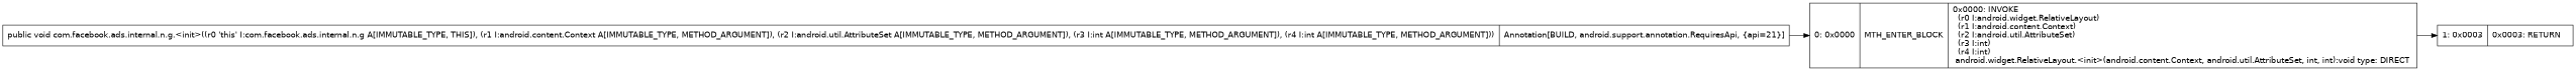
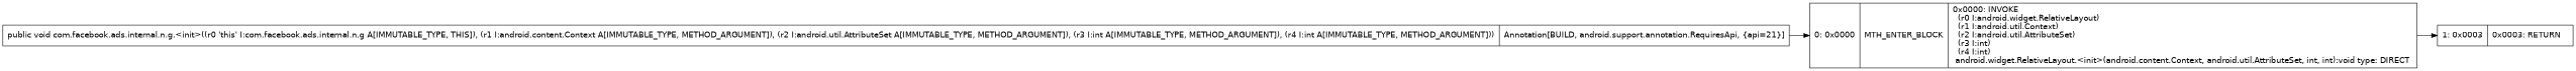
  digraph {
    rankdir=LR
    fontname="DejaVu Sans"
    node [shape=record fontname="DejaVu Sans"]
    edge [fontname="DejaVu Sans"]
-   n1 [label="{0\:\ 0x0000|MTH_ENTER_BLOCK\l|0x0000: INVOKE  \l  (r0 I:android.widget.RelativeLayout)\l  (r1 I:android.content.Context)\l  (r2 I:android.util.AttributeSet)\l  (r3 I:int)\l  (r4 I:int)\l android.widget.RelativeLayout.\<init\>(android.content.Context, android.util.AttributeSet, int, int):void type: DIRECT \l}"]
+   n1 [label="{0\:\ 0x0000|MTH_ENTER_BLOCK\l|0x0000: INVOKE  \l  (r0 I:android.widget.RelativeLayout)\l  (r1 I:android.util.Context)\l  (r2 I:android.util.AttributeSet)\l  (r3 I:int)\l  (r4 I:int)\l android.widget.RelativeLayout.\<init\>(android.content.Context, android.util.AttributeSet, int, int):void type: DIRECT \l}"]
    n2 [label="{1\:\ 0x0003|0x0003: RETURN   \l}"]
    n3 [label="{public void com.facebook.ads.internal.n.g.\<init\>((r0 'this' I:com.facebook.ads.internal.n.g A[IMMUTABLE_TYPE, THIS]), (r1 I:android.content.Context A[IMMUTABLE_TYPE, METHOD_ARGUMENT]), (r2 I:android.util.AttributeSet A[IMMUTABLE_TYPE, METHOD_ARGUMENT]), (r3 I:int A[IMMUTABLE_TYPE, METHOD_ARGUMENT]), (r4 I:int A[IMMUTABLE_TYPE, METHOD_ARGUMENT]))  | Annotation[BUILD, android.support.annotation.RequiresApi, \{api=21\}]\l}"]
    n1 -> n2
    n3 -> n1
  }
